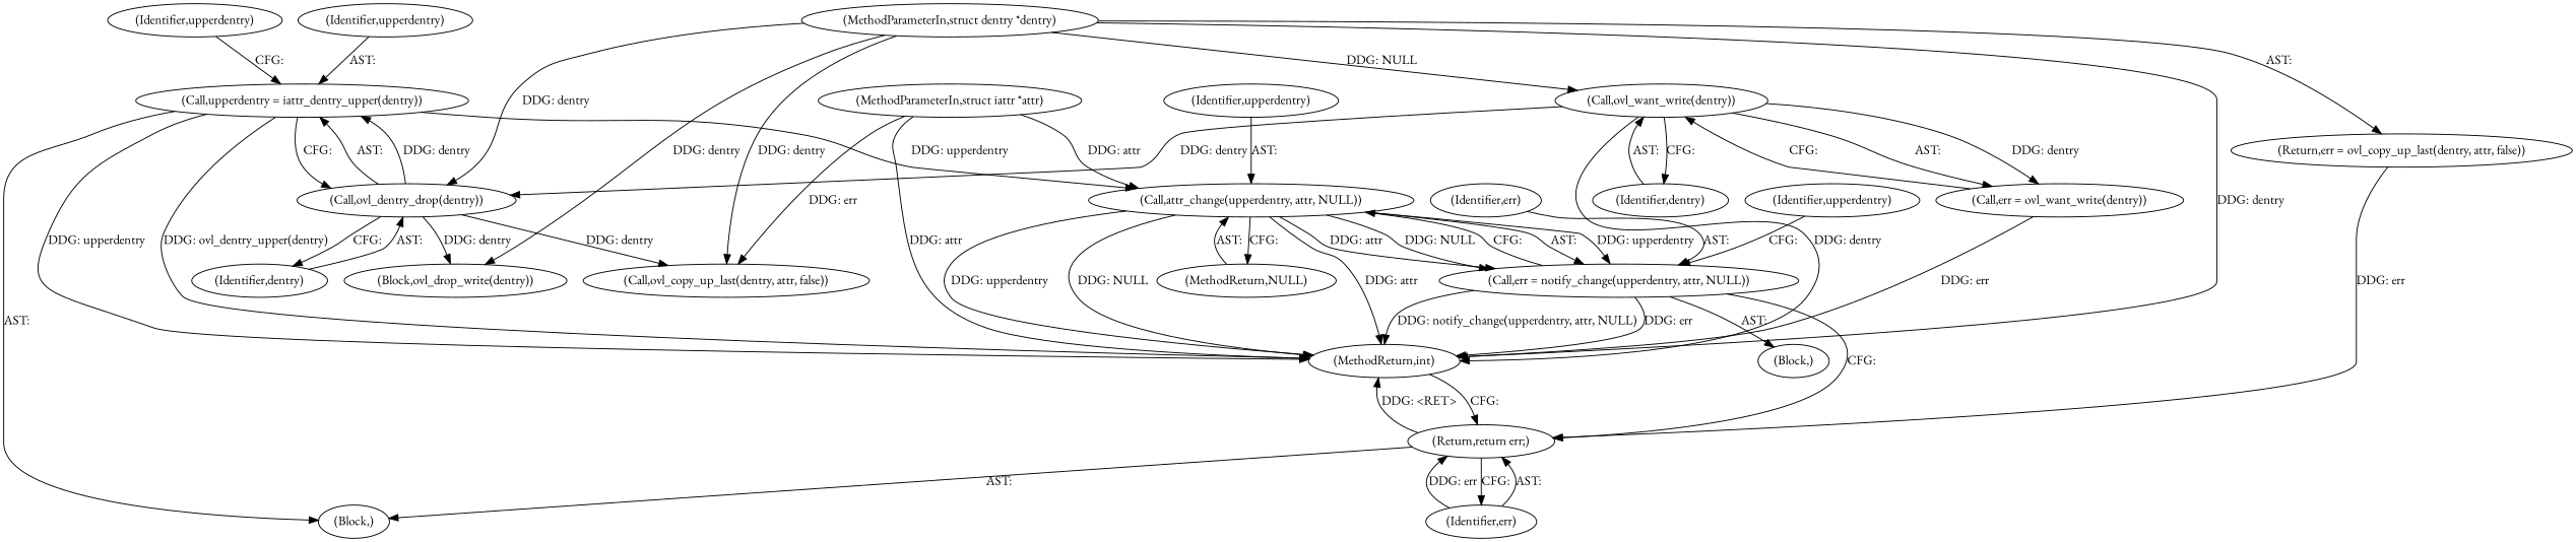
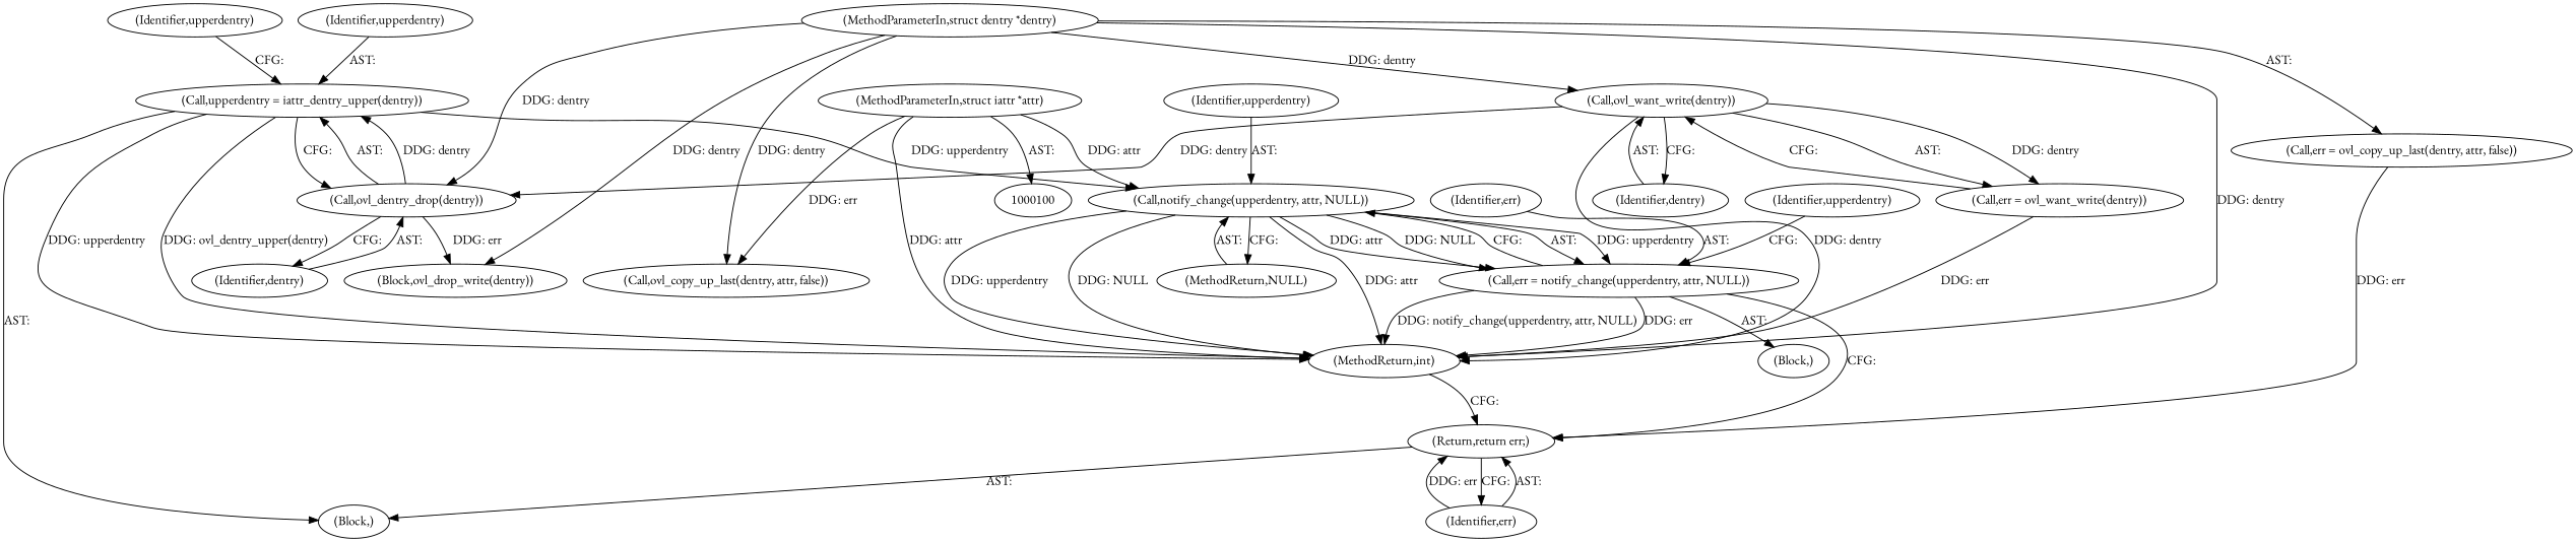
  digraph {
    fontname="EB Garamond"
    node [fontname="EB Garamond"]
    edge [fontname="EB Garamond"]
-   n1 [label="(Call,attr_change(upperdentry, attr, NULL))"]
+   n1 [label="(Call,notify_change(upperdentry, attr, NULL))"]
    n2 [label="(Call,err = notify_change(upperdentry, attr, NULL))"]
    n3 [label="(MethodReturn,int)"]
    n4 [label="(MethodReturn,NULL)"]
    n5 [label="(Return,return err;)"]
    n6 [label="(Block,)"]
    n7 [label="(Call,upperdentry = iattr_dentry_upper(dentry))"]
    n8 [label="(Call,ovl_dentry_drop(dentry))"]
    n9 [label="(Block,)"]
    n10 [label="(Identifier,dentry)"]
    n11 [label="(Call,ovl_copy_up_last(dentry, attr, false))"]
    n12 [label="(Block,ovl_drop_write(dentry))"]
    n13 [label="(Call,ovl_want_write(dentry))"]
    n14 [label="(Identifier,dentry)"]
    n15 [label="(Call,err = ovl_want_write(dentry))"]
    n16 [label="(MethodParameterIn,struct dentry *dentry)"]
-   n17 [label="(Return,err = ovl_copy_up_last(dentry, attr, false))"]
+   n17 [label="(Call,err = ovl_copy_up_last(dentry, attr, false))"]
    n18 [label="(MethodParameterIn,struct iattr *attr)"]
+   1000100
    n20 [label="(Identifier,err)"]
    n21 [label="(Identifier,upperdentry)"]
    n22 [label="(Identifier,upperdentry)"]
    n23 [label="(Identifier,upperdentry)"]
    n24 [label="(Identifier,err)"]
    n25 [label="(Identifier,upperdentry)"]
    n1 -> n2 [label="AST: "]
    n1 -> n2 [label="DDG: upperdentry"]
    n1 -> n2 [label="DDG: attr"]
    n1 -> n2 [label="DDG: NULL"]
    n1 -> n3 [label="DDG: upperdentry"]
    n1 -> n3 [label="DDG: NULL"]
    n1 -> n3 [label="DDG: attr"]
    n1 -> n4 [label="CFG: "]
    n2 -> n1 [label="CFG: "]
    n2 -> n3 [label="DDG: err"]
    n2 -> n3 [label="DDG: notify_change(upperdentry, attr, NULL)"]
    n2 -> n5 [label="CFG: "]
    n2 -> n6 [label="AST: "]
    n3 -> n5 [label="CFG: "]
    n4 -> n1 [label="AST: "]
-   n5 -> n3 [label="DDG: <RET>"]
    n5 -> n9 [label="AST: "]
    n5 -> n20 [label="CFG: "]
    n7 -> n1 [label="DDG: upperdentry"]
    n7 -> n3 [label="DDG: upperdentry"]
    n7 -> n3 [label="DDG: ovl_dentry_upper(dentry)"]
    n7 -> n8 [label="CFG: "]
    n7 -> n9 [label="AST: "]
    n8 -> n7 [label="AST: "]
    n8 -> n7 [label="DDG: dentry"]
    n8 -> n10 [label="CFG: "]
-   n8 -> n11 [label="DDG: dentry"]
-   n8 -> n12 [label="DDG: dentry"]
+   n8 -> n12 [label="DDG: err"]
    n10 -> n8 [label="AST: "]
    n13 -> n3 [label="DDG: dentry"]
    n13 -> n8 [label="DDG: dentry"]
    n13 -> n14 [label="CFG: "]
    n13 -> n15 [label="AST: "]
    n13 -> n15 [label="DDG: dentry"]
    n14 -> n13 [label="AST: "]
    n15 -> n3 [label="DDG: err"]
    n15 -> n13 [label="CFG: "]
    n16 -> n3 [label="DDG: dentry"]
    n16 -> n8 [label="DDG: dentry"]
    n16 -> n11 [label="DDG: dentry"]
    n16 -> n12 [label="DDG: dentry"]
-   n16 -> n13 [label="DDG: NULL"]
+   n16 -> n13 [label="DDG: dentry"]
    n16 -> n17 [label="AST: "]
    n17 -> n5 [label="DDG: err"]
    n18 -> n1 [label="DDG: attr"]
    n18 -> n3 [label="DDG: attr"]
    n18 -> n11 [label="DDG: err"]
+   n18 -> 1000100 [label="AST: "]
    n20 -> n5 [label="AST: "]
    n20 -> n5 [label="DDG: err"]
    n21 -> n2 [label="CFG: "]
    n22 -> n7 [label="CFG: "]
    n23 -> n1 [label="AST: "]
    n24 -> n2 [label="AST: "]
    n25 -> n7 [label="AST: "]
  }
